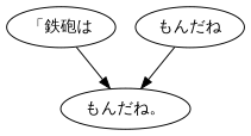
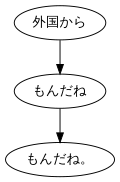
  digraph {
    fontname=Ubuntu
    node [fontname=Ubuntu]
    edge [fontname=Ubuntu]
-   n1 [label="「鉄砲は"]
    n2 [label="もんだね。"]
+   n3 [label="外国から"]
    n4 [label="もんだね"]
-   n1 -> n2
+   n3 -> n4
    n4 -> n2
  }
